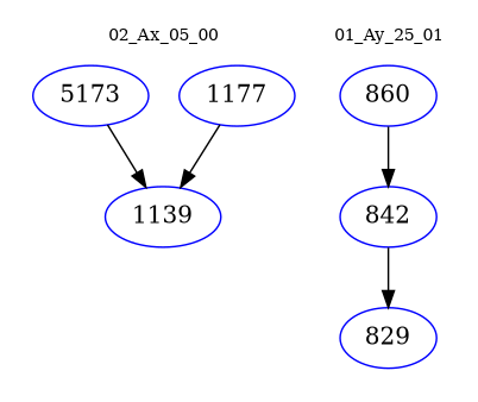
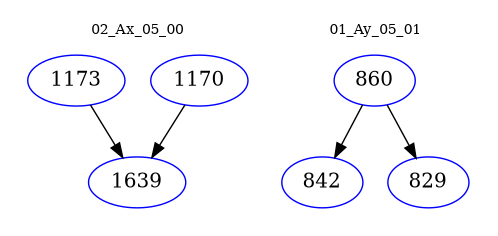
  digraph {
    node [color=blue]
    edge [color=black]
-   n1 [label=1177]
-   n2 [label=1139]
-   n3 [label=5173]
+   n1 [label=1170]
+   n2 [label=1639]
+   n3 [label=1173]
    n4 [label=860]
    n5 [label=842]
    n6 [label=829]
    subgraph cluster_1 {
      color=white
      fontsize=10
      label="02_Ax_05_00"
      n1
      n2
      n3
    }
    subgraph cluster_2 {
      color=white
      fontsize=10
-     label="01_Ay_25_01"
+     label="01_Ay_05_01"
      n4
      n5
      n6
    }
    n1 -> n2
    n3 -> n2
    n4 -> n5
-   n5 -> n6
+   n4 -> n6
  }
